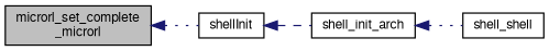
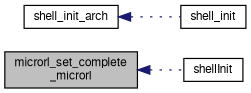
  digraph {
    rankdir=LR
    node [color=black fillcolor=white fontname=FreeSans fontsize=10 shape=record style=filled]
    edge [color=midnightblue dir=back fontname=FreeSans fontsize=10 labelfontname=FreeSans labelfontsize=10 style=dotted]
    n1 [fillcolor=grey75 fontcolor=black height=0.2 label="microrl_set_complete\l_microrl" width=0.4]
    n2 [height=0.2 label=shellInit width=0.4]
    n3 [height=0.2 label=shell_init_arch width=0.4]
-   n4 [height=0.2 label=shell_shell width=0.4]
+   n4 [height=0.2 label=shell_init width=0.4]
    n1 -> n2
-   n2 -> n3 [style=dashed]
    n3 -> n4
  }
